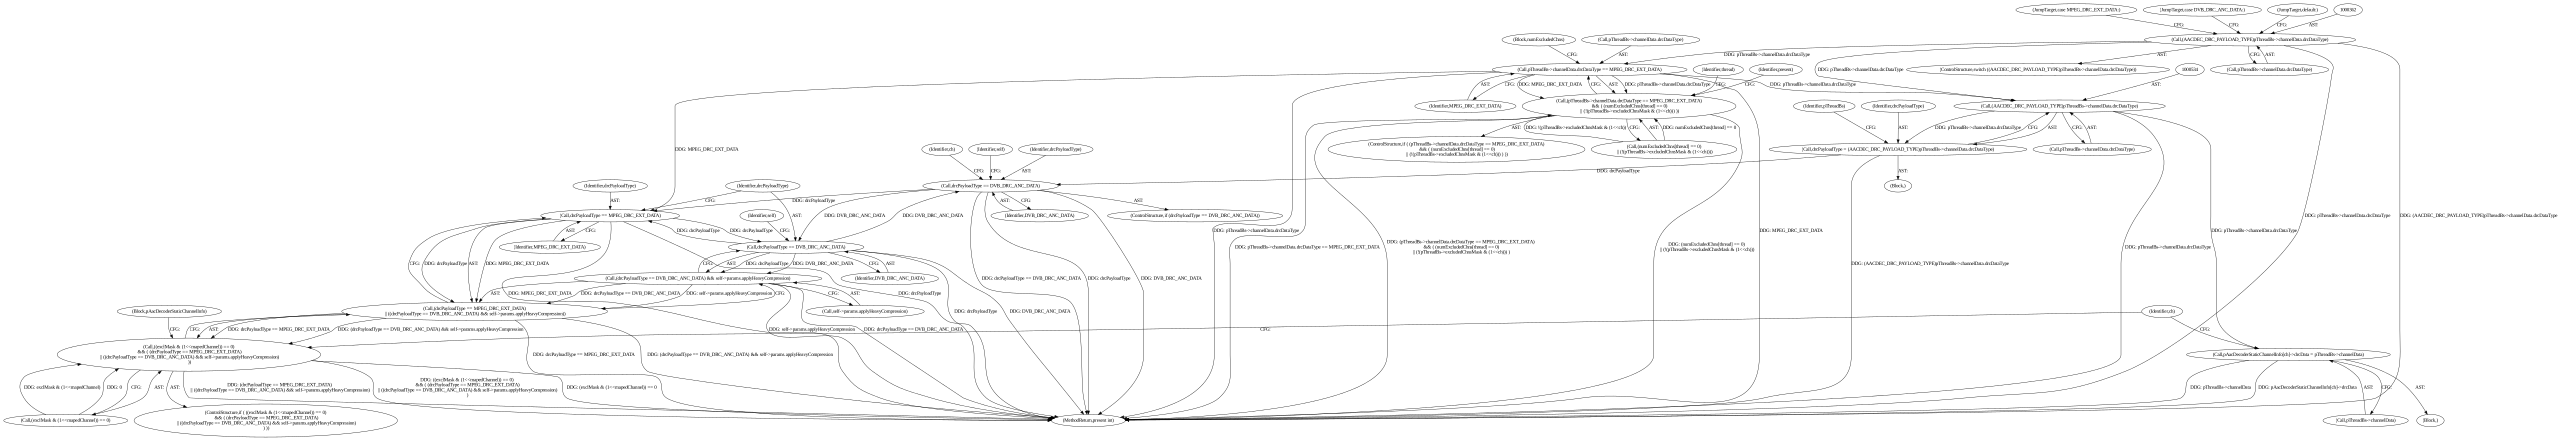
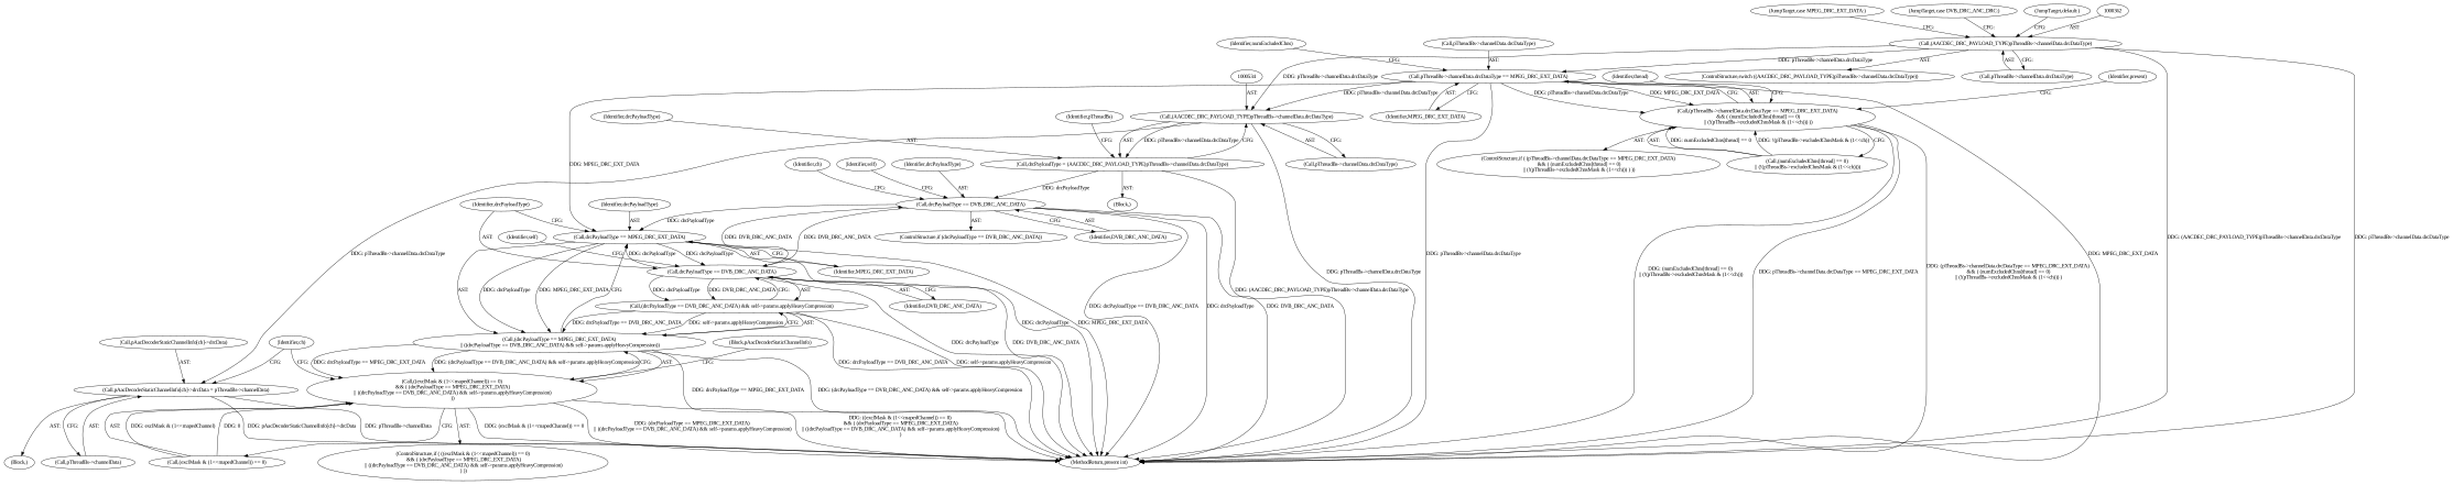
  digraph {
    fontname="Liberation Serif"
    node [fontname="Liberation Serif"]
    edge [fontname="Liberation Serif"]
    n1 [label="(Call,(AACDEC_DRC_PAYLOAD_TYPE)pThreadBs->channelData.drcDataType)"]
    n2 [label="(Call,pThreadBs->channelData.drcDataType == MPEG_DRC_EXT_DATA)"]
    n3 [label="(Call,(AACDEC_DRC_PAYLOAD_TYPE)pThreadBs->channelData.drcDataType)"]
    n4 [label="(ControlStructure,switch ((AACDEC_DRC_PAYLOAD_TYPE)pThreadBs->channelData.drcDataType))"]
    n5 [label="(Call,pThreadBs->channelData.drcDataType)"]
    n6 [label="(MethodReturn,present int)"]
    n7 [label="(Call,(pThreadBs->channelData.drcDataType == MPEG_DRC_EXT_DATA)\n && ( (numExcludedChns[thread] == 0)\n || (!(pThreadBs->excludedChnsMask & (1<<ch))) ))"]
    n8 [label="(Call,drcPayloadType == MPEG_DRC_EXT_DATA)"]
    n9 [label="(Identifier,MPEG_DRC_EXT_DATA)"]
    n10 [label="(Call,drcPayloadType = (AACDEC_DRC_PAYLOAD_TYPE)pThreadBs->channelData.drcDataType)"]
    n11 [label="(Call,pAacDecoderStaticChannelInfo[ch]->drcData = pThreadBs->channelData)"]
    n12 [label="(Call,pThreadBs->channelData.drcDataType)"]
    n13 [label="(Call,(numExcludedChns[thread] == 0)\n || (!(pThreadBs->excludedChnsMask & (1<<ch))))"]
    n14 [label="(ControlStructure,if ( (pThreadBs->channelData.drcDataType == MPEG_DRC_EXT_DATA)\n && ( (numExcludedChns[thread] == 0)\n || (!(pThreadBs->excludedChnsMask & (1<<ch))) ) ))"]
    n15 [label="(Call,drcPayloadType == DVB_DRC_ANC_DATA)"]
    n16 [label="(Call,(drcPayloadType == MPEG_DRC_EXT_DATA)\n || ((drcPayloadType == DVB_DRC_ANC_DATA) && self->params.applyHeavyCompression))"]
    n17 [label="(Identifier,MPEG_DRC_EXT_DATA)"]
    n18 [label="(Call,drcPayloadType == DVB_DRC_ANC_DATA)"]
    n19 [label="(Block,)"]
    n20 [label="(Block,)"]
    n21 [label="(Call,pThreadBs->channelData)"]
    n22 [label="(ControlStructure,if (drcPayloadType == DVB_DRC_ANC_DATA))"]
    n23 [label="(Identifier,DVB_DRC_ANC_DATA)"]
    n24 [label="(Call,(drcPayloadType == DVB_DRC_ANC_DATA) && self->params.applyHeavyCompression)"]
    n25 [label="(Identifier,DVB_DRC_ANC_DATA)"]
    n26 [label="(Call,((exclMask & (1<<mapedChannel)) == 0)\n && ( (drcPayloadType == MPEG_DRC_EXT_DATA)\n || ((drcPayloadType == DVB_DRC_ANC_DATA) && self->params.applyHeavyCompression)\n ))"]
    n27 [label="(ControlStructure,if ( ((exclMask & (1<<mapedChannel)) == 0)\n && ( (drcPayloadType == MPEG_DRC_EXT_DATA)\n || ((drcPayloadType == DVB_DRC_ANC_DATA) && self->params.applyHeavyCompression)\n ) ))"]
    n28 [label="(Call,(exclMask & (1<<mapedChannel)) == 0)"]
-   n29 [label="(Call,self->params.applyHeavyCompression)"]
    n30 [label="(JumpTarget,case MPEG_DRC_EXT_DATA:)"]
-   n31 [label="(JumpTarget,case DVB_DRC_ANC_DATA:)"]
+   n31 [label="(JumpTarget,case DVB_DRC_ANC_DRC:)"]
    n32 [label="(Identifier,ch)"]
    n33 [label="(JumpTarget,default:)"]
    n34 [label="(Identifier,present)"]
-   n35 [label="(Block,numExcludedChns)"]
+   n35 [label="(Identifier,numExcludedChns)"]
    n36 [label="(Identifier,thread)"]
+   n37 [label="(Call,pAacDecoderStaticChannelInfo[ch]->drcData)"]
    n38 [label="(Identifier,drcPayloadType)"]
    n39 [label="(Identifier,self)"]
    n40 [label="(Call,pThreadBs->channelData.drcDataType)"]
    n41 [label="(Identifier,pThreadBs)"]
    n42 [label="(Identifier,drcPayloadType)"]
    n43 [label="(Identifier,self)"]
    n44 [label="(Block,pAacDecoderStaticChannelInfo)"]
    n45 [label="(Identifier,drcPayloadType)"]
    n46 [label="(Identifier,ch)"]
    n47 [label="(Identifier,drcPayloadType)"]
    1000362
    1000534
    n1 -> n2 [label="DDG: pThreadBs->channelData.drcDataType"]
    n1 -> n3 [label="DDG: pThreadBs->channelData.drcDataType"]
    n1 -> n4 [label="AST: "]
    n1 -> n5 [label="CFG: "]
    n1 -> n6 [label="DDG: (AACDEC_DRC_PAYLOAD_TYPE)pThreadBs->channelData.drcDataType"]
    n1 -> n6 [label="DDG: pThreadBs->channelData.drcDataType"]
    n2 -> n3 [label="DDG: pThreadBs->channelData.drcDataType"]
    n2 -> n6 [label="DDG: pThreadBs->channelData.drcDataType"]
    n2 -> n6 [label="DDG: MPEG_DRC_EXT_DATA"]
    n2 -> n7 [label="AST: "]
    n2 -> n7 [label="DDG: pThreadBs->channelData.drcDataType"]
    n2 -> n7 [label="DDG: MPEG_DRC_EXT_DATA"]
    n2 -> n8 [label="DDG: MPEG_DRC_EXT_DATA"]
    n2 -> n9 [label="CFG: "]
    n3 -> n6 [label="DDG: pThreadBs->channelData.drcDataType"]
    n3 -> n10 [label="AST: "]
    n3 -> n10 [label="DDG: pThreadBs->channelData.drcDataType"]
    n3 -> n11 [label="DDG: pThreadBs->channelData.drcDataType"]
    n3 -> n12 [label="CFG: "]
    n5 -> n1 [label="AST: "]
    n7 -> n2 [label="CFG: "]
    n7 -> n6 [label="DDG: (numExcludedChns[thread] == 0)\n || (!(pThreadBs->excludedChnsMask & (1<<ch)))"]
    n7 -> n6 [label="DDG: pThreadBs->channelData.drcDataType == MPEG_DRC_EXT_DATA"]
    n7 -> n6 [label="DDG: (pThreadBs->channelData.drcDataType == MPEG_DRC_EXT_DATA)\n && ( (numExcludedChns[thread] == 0)\n || (!(pThreadBs->excludedChnsMask & (1<<ch))) )"]
    n7 -> n13 [label="CFG: "]
    n7 -> n14 [label="AST: "]
    n8 -> n6 [label="DDG: drcPayloadType"]
    n8 -> n6 [label="DDG: MPEG_DRC_EXT_DATA"]
    n8 -> n15 [label="DDG: drcPayloadType"]
    n8 -> n16 [label="AST: "]
    n8 -> n16 [label="DDG: drcPayloadType"]
    n8 -> n16 [label="DDG: MPEG_DRC_EXT_DATA"]
    n8 -> n17 [label="CFG: "]
    n9 -> n2 [label="AST: "]
    n10 -> n3 [label="CFG: "]
    n10 -> n6 [label="DDG: (AACDEC_DRC_PAYLOAD_TYPE)pThreadBs->channelData.drcDataType"]
    n10 -> n18 [label="DDG: drcPayloadType"]
    n10 -> n19 [label="AST: "]
    n11 -> n6 [label="DDG: pThreadBs->channelData"]
    n11 -> n6 [label="DDG: pAacDecoderStaticChannelInfo[ch]->drcData"]
    n11 -> n20 [label="AST: "]
    n11 -> n21 [label="CFG: "]
    n12 -> n3 [label="AST: "]
    n13 -> n7 [label="AST: "]
    n13 -> n7 [label="DDG: numExcludedChns[thread] == 0"]
    n13 -> n7 [label="DDG: !(pThreadBs->excludedChnsMask & (1<<ch))"]
    n15 -> n6 [label="DDG: drcPayloadType"]
    n15 -> n6 [label="DDG: DVB_DRC_ANC_DATA"]
    n15 -> n8 [label="DDG: drcPayloadType"]
    n15 -> n18 [label="DDG: DVB_DRC_ANC_DATA"]
    n15 -> n24 [label="AST: "]
    n15 -> n24 [label="DDG: drcPayloadType"]
    n15 -> n24 [label="DDG: DVB_DRC_ANC_DATA"]
    n15 -> n25 [label="CFG: "]
    n16 -> n6 [label="DDG: drcPayloadType == MPEG_DRC_EXT_DATA"]
    n16 -> n6 [label="DDG: (drcPayloadType == DVB_DRC_ANC_DATA) && self->params.applyHeavyCompression"]
    n16 -> n8 [label="CFG: "]
    n16 -> n24 [label="CFG: "]
    n16 -> n26 [label="AST: "]
    n16 -> n26 [label="DDG: drcPayloadType == MPEG_DRC_EXT_DATA"]
    n16 -> n26 [label="DDG: (drcPayloadType == DVB_DRC_ANC_DATA) && self->params.applyHeavyCompression"]
    n17 -> n8 [label="AST: "]
    n18 -> n6 [label="DDG: DVB_DRC_ANC_DATA"]
    n18 -> n6 [label="DDG: drcPayloadType == DVB_DRC_ANC_DATA"]
    n18 -> n6 [label="DDG: drcPayloadType"]
    n18 -> n8 [label="DDG: drcPayloadType"]
    n18 -> n15 [label="DDG: DVB_DRC_ANC_DATA"]
    n18 -> n22 [label="AST: "]
    n18 -> n23 [label="CFG: "]
    n21 -> n11 [label="AST: "]
    n23 -> n18 [label="AST: "]
    n24 -> n6 [label="DDG: drcPayloadType == DVB_DRC_ANC_DATA"]
    n24 -> n6 [label="DDG: self->params.applyHeavyCompression"]
    n24 -> n15 [label="CFG: "]
    n24 -> n16 [label="AST: "]
    n24 -> n16 [label="DDG: drcPayloadType == DVB_DRC_ANC_DATA"]
    n24 -> n16 [label="DDG: self->params.applyHeavyCompression"]
-   n24 -> n29 [label="CFG: "]
    n25 -> n15 [label="AST: "]
    n26 -> n6 [label="DDG: (exclMask & (1<<mapedChannel)) == 0"]
    n26 -> n6 [label="DDG: (drcPayloadType == MPEG_DRC_EXT_DATA)\n || ((drcPayloadType == DVB_DRC_ANC_DATA) && self->params.applyHeavyCompression)"]
    n26 -> n6 [label="DDG: ((exclMask & (1<<mapedChannel)) == 0)\n && ( (drcPayloadType == MPEG_DRC_EXT_DATA)\n || ((drcPayloadType == DVB_DRC_ANC_DATA) && self->params.applyHeavyCompression)\n )"]
    n26 -> n16 [label="CFG: "]
    n26 -> n27 [label="AST: "]
    n26 -> n28 [label="CFG: "]
    n28 -> n26 [label="AST: "]
    n28 -> n26 [label="DDG: exclMask & (1<<mapedChannel)"]
    n28 -> n26 [label="DDG: 0"]
-   n29 -> n24 [label="AST: "]
    n30 -> n1 [label="CFG: "]
    n31 -> n1 [label="CFG: "]
    n32 -> n18 [label="CFG: "]
    n33 -> n1 [label="CFG: "]
    n34 -> n7 [label="CFG: "]
    n35 -> n2 [label="CFG: "]
    n36 -> n7 [label="CFG: "]
+   n37 -> n11 [label="AST: "]
    n38 -> n8 [label="AST: "]
    n39 -> n15 [label="CFG: "]
    n40 -> n2 [label="AST: "]
    n41 -> n10 [label="CFG: "]
    n42 -> n8 [label="CFG: "]
    n42 -> n15 [label="AST: "]
    n43 -> n18 [label="CFG: "]
    n44 -> n26 [label="CFG: "]
    n45 -> n18 [label="AST: "]
    n46 -> n11 [label="CFG: "]
    n46 -> n26 [label="CFG: "]
    n47 -> n10 [label="AST: "]
    1000362 -> n1 [label="AST: "]
    1000534 -> n3 [label="AST: "]
  }
